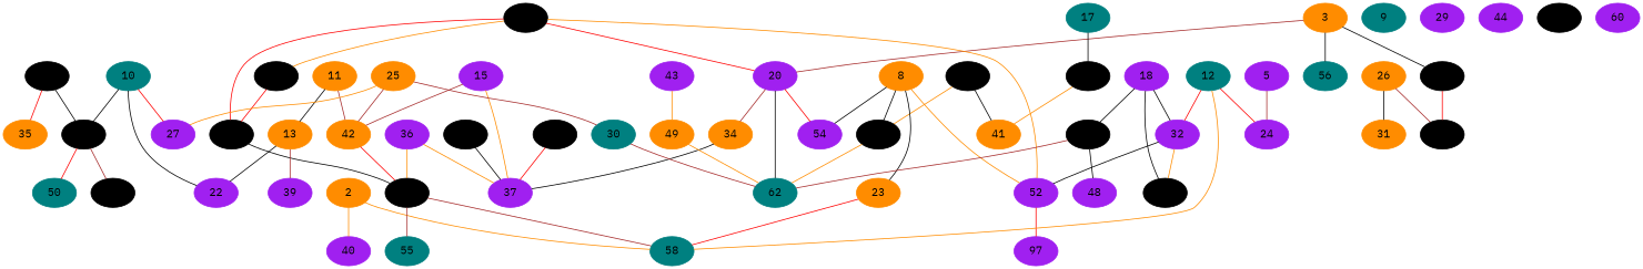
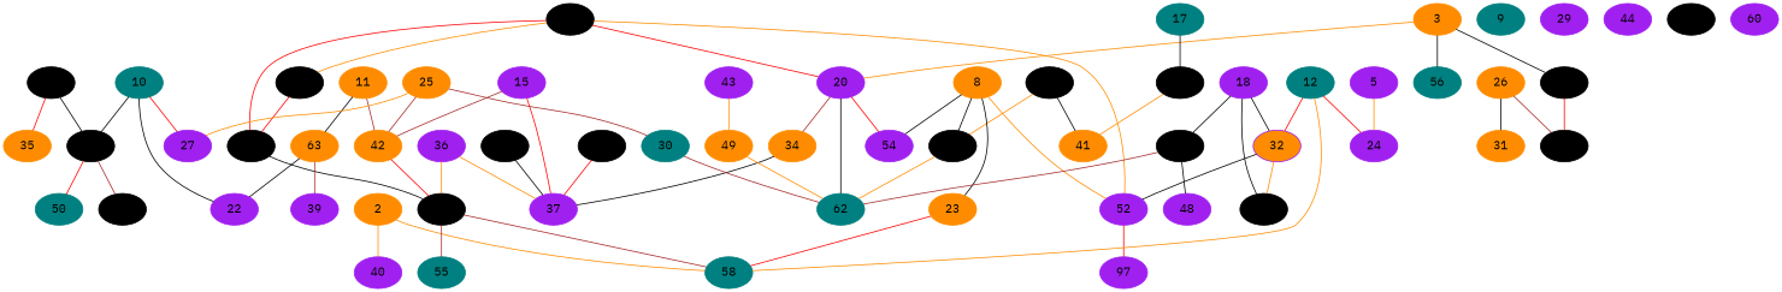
  graph {
    fontname="IBM Plex Mono"
    node [color=purple fontname="IBM Plex Mono" style=filled]
    edge [color=black fontname="IBM Plex Mono"]
    1 [color=black]
    14 [color=black]
    35 [color=darkorange]
    45 [color=black]
    50 [color=teal]
    2 [color=darkorange]
    40
    58 [color=teal]
    3 [color=darkorange]
    16 [color=black]
    20
    56 [color=teal]
    61 [color=black]
    54
    34 [color=darkorange]
    62 [color=teal]
    4 [color=black]
    46 [color=black]
    47 [color=black]
    52
    53 [color=black]
    n22 [label=97]
    5
    24
-   32
+   32 [fillcolor=darkorange]
    59 [color=black]
    6 [color=black]
    37
    7 [color=black]
    28 [color=black]
    41 [color=darkorange]
    8 [color=darkorange]
    23 [color=darkorange]
    9 [color=teal]
    10 [color=teal]
    22
    27
    11 [color=darkorange]
-   13 [color=darkorange]
+   13 [color=darkorange label=63]
    42 [color=darkorange]
    39
    12 [color=teal]
    15
    17 [color=teal]
    21 [color=black]
    18
    38 [color=black]
    48
    19 [color=black]
    25 [color=darkorange]
    30 [color=teal]
    26 [color=darkorange]
    31 [color=darkorange]
    29
    36
    55 [color=teal]
    49 [color=darkorange]
    43
    44
    51 [color=black]
    60
    1 -- 14
    1 -- 35 [color=red]
    14 -- 45 [color=brown]
    14 -- 50 [color=red]
    2 -- 40 [color=darkorange]
    2 -- 58 [color=darkorange]
    3 -- 16
-   3 -- 20 [color=brown]
+   3 -- 20 [color=darkorange]
    3 -- 56
    16 -- 61 [color=red]
    20 -- 54 [color=red]
    20 -- 34 [color=brown]
    20 -- 62
    34 -- 37
    4 -- 20 [color=red]
    4 -- 46 [color=darkorange]
    4 -- 47 [color=red]
    4 -- 52 [color=darkorange]
    46 -- 47 [color=red]
    47 -- 53
    52 -- n22 [color=red]
    53 -- 58 [color=brown]
    53 -- 55 [color=brown]
-   5 -- 24 [color=brown]
+   5 -- 24 [color=darkorange]
    32 -- 52
    32 -- 59 [color=darkorange]
    6 -- 37
    7 -- 28 [color=darkorange]
    7 -- 41
    28 -- 62 [color=darkorange]
    8 -- 54
    8 -- 52 [color=darkorange]
    8 -- 28
    8 -- 23
    23 -- 58 [color=red]
    10 -- 14
    10 -- 22
    10 -- 27 [color=red]
    11 -- 13
    11 -- 42 [color=brown]
    13 -- 22
    13 -- 39 [color=brown]
    42 -- 53 [color=red]
    12 -- 58 [color=darkorange]
    12 -- 24 [color=red]
    12 -- 32 [color=red]
-   15 -- 37 [color=darkorange]
+   15 -- 37 [color=red]
    15 -- 42 [color=brown]
    17 -- 21
    21 -- 41 [color=darkorange]
    18 -- 32
    18 -- 59
    18 -- 38
    38 -- 62 [color=brown]
    38 -- 48
    19 -- 37 [color=red]
    25 -- 27 [color=darkorange]
    25 -- 42 [color=brown]
    25 -- 30 [color=brown]
    30 -- 62 [color=brown]
    26 -- 61 [color=brown]
    26 -- 31
    36 -- 53 [color=darkorange]
    36 -- 37 [color=darkorange]
    49 -- 62 [color=darkorange]
    43 -- 49 [color=darkorange]
  }
